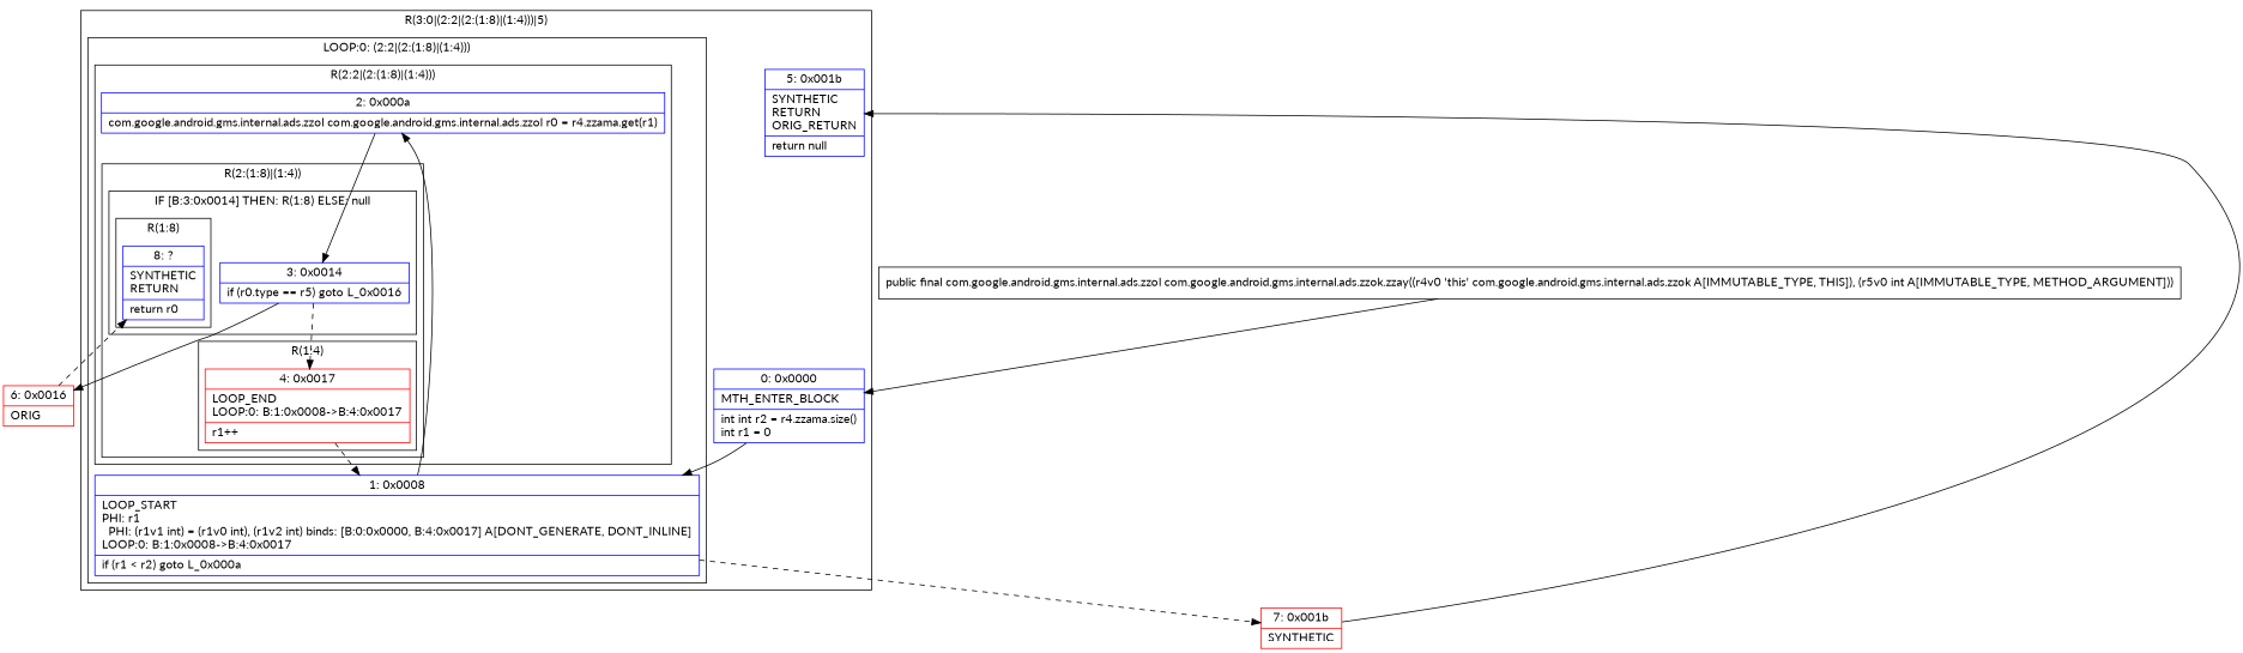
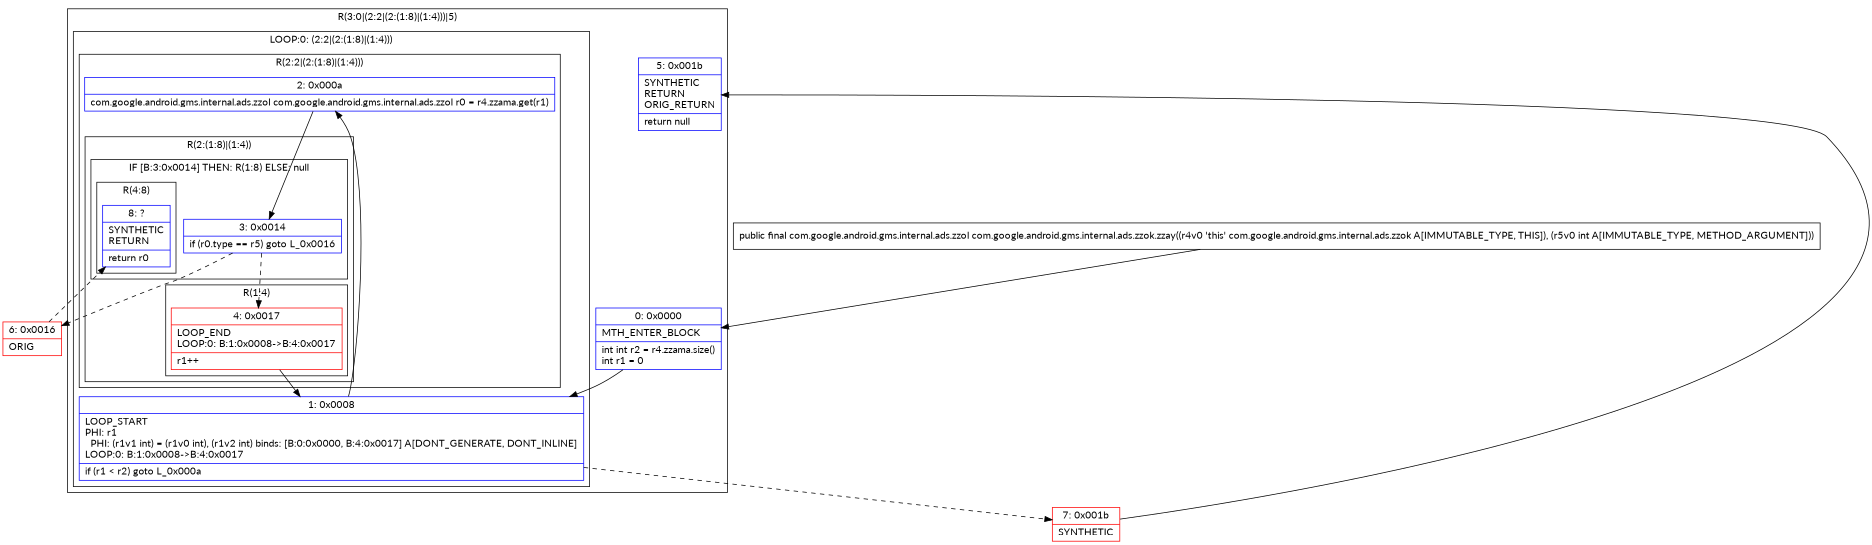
  digraph {
    fontname=Lato
    node [color=blue fontname=Lato shape=record]
    edge [fontname=Lato]
    n1 [label="{8\:\ ?|SYNTHETIC\lRETURN\l|return r0\l}"]
    n2 [label="{3\:\ 0x0014|if (r0.type == r5) goto L_0x0016\l}"]
    n3 [color=red label="{4\:\ 0x0017|LOOP_END\lLOOP:0: B:1:0x0008\-\>B:4:0x0017\l|r1++\l}"]
    n4 [label="{2\:\ 0x000a|com.google.android.gms.internal.ads.zzol com.google.android.gms.internal.ads.zzol r0 = r4.zzama.get(r1)\l}"]
    n5 [label="{1\:\ 0x0008|LOOP_START\lPHI: r1 \l  PHI: (r1v1 int) = (r1v0 int), (r1v2 int) binds: [B:0:0x0000, B:4:0x0017] A[DONT_GENERATE, DONT_INLINE]\lLOOP:0: B:1:0x0008\-\>B:4:0x0017\l|if (r1 \< r2) goto L_0x000a\l}"]
    n6 [label="{0\:\ 0x0000|MTH_ENTER_BLOCK\l|int int r2 = r4.zzama.size()\lint r1 = 0\l}"]
    n7 [label="{5\:\ 0x001b|SYNTHETIC\lRETURN\lORIG_RETURN\l|return null\l}"]
    n8 [color=red label="{6\:\ 0x0016|ORIG\l}"]
    n9 [color=red label="{7\:\ 0x001b|SYNTHETIC\l}"]
    n10 [label="{public final com.google.android.gms.internal.ads.zzol com.google.android.gms.internal.ads.zzok.zzay((r4v0 'this' com.google.android.gms.internal.ads.zzok A[IMMUTABLE_TYPE, THIS]), (r5v0 int A[IMMUTABLE_TYPE, METHOD_ARGUMENT])) }" color=""]
    subgraph cluster_1 {
      label="R(3:0|(2:2|(2:(1:8)|(1:4)))|5)"
      n6
      n7
      subgraph cluster_2 {
        label="LOOP:0: (2:2|(2:(1:8)|(1:4)))"
        n5
        subgraph cluster_3 {
          label="R(2:2|(2:(1:8)|(1:4)))"
          n4
          subgraph cluster_4 {
            label="R(2:(1:8)|(1:4))"
            subgraph cluster_5 {
              label="IF [B:3:0x0014] THEN: R(1:8) ELSE: null"
              n2
              subgraph cluster_6 {
-               label="R(1:8)"
+               label="R(4:8)"
                n1
              }
            }
            subgraph cluster_7 {
              label="R(1:4)"
              n3
            }
          }
        }
      }
    }
    n2 -> n3 [style=dashed]
-   n2 -> n8
-   n3 -> n5 [style=dashed]
+   n2 -> n8 [style=dashed]
+   n3 -> n5
    n4 -> n2
    n5 -> n4
    n5 -> n9 [style=dashed]
    n6 -> n5
    n8 -> n1 [style=dashed]
    n9 -> n7
    n10 -> n6
  }
